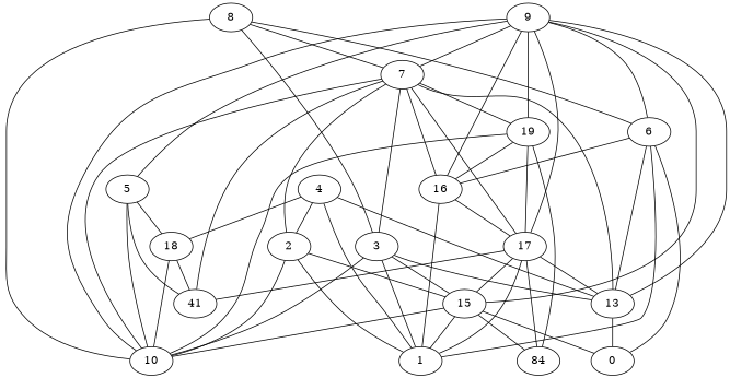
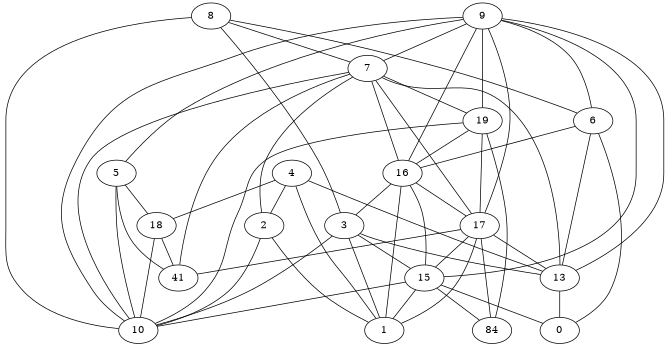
  digraph {
    edge [color=black dir=none]
    2
    1
    15
    10
    0
    n6 [label=84]
    13
    3
    16
    8
    7
    6
    n13 [label=41]
    19
    17
    9
    5
    18
    4
    subgraph sub_1 {
      2
      1
      15
      10
      0
      n6
      13
      3
      16
      8
      7
      6
      n13
      19
      17
      9
      5
      18
      4
    }
    2 -> 1
-   2 -> 15
+   16 -> 15
    2 -> 10
    15 -> 1
    15 -> 10
    15 -> 0
    15 -> n6
    13 -> 0
    3 -> 1
    3 -> 15
    3 -> 10
    3 -> 13
    16 -> 1
    16 -> 17
    8 -> 10
    8 -> 3
    8 -> 7
    8 -> 6
    7 -> 2
    7 -> 10
    7 -> 13
-   7 -> 3
+   16 -> 3
    7 -> 16
    7 -> n13
    7 -> 19
    7 -> 17
-   6 -> 1
    6 -> 0
    6 -> 13
    6 -> 16
    19 -> 10
    19 -> n6
    19 -> 16
    19 -> 17
    17 -> 1
    17 -> 15
    17 -> n6
    17 -> 13
    17 -> n13
    9 -> 15
    9 -> 10
    9 -> 13
    9 -> 16
    9 -> 7
    9 -> 6
    9 -> 19
    9 -> 17
    9 -> 5
    5 -> 10
    5 -> n13
    5 -> 18
    18 -> 10
    18 -> n13
    4 -> 2
    4 -> 1
    4 -> 13
    4 -> 18
  }
